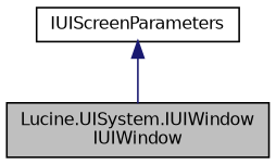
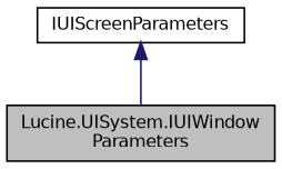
  digraph {
    node [color=black fontname=Helvetica fontsize=10 shape=record style=filled]
-   n1 [fillcolor=grey75 fontcolor=black height=0.2 label="Lucine.UISystem.IUIWindow\lIUIWindow" width=0.4]
+   n1 [fillcolor=grey75 fontcolor=black height=0.2 label="Lucine.UISystem.IUIWindow\lParameters" width=0.4]
    n2 [fillcolor=white height=0.2 label=IUIScreenParameters width=0.4]
    n2 -> n1 [color=midnightblue dir=back fontname=Helvetica fontsize=10 labelfontname=Helvetica labelfontsize=10 style=solid]
  }
